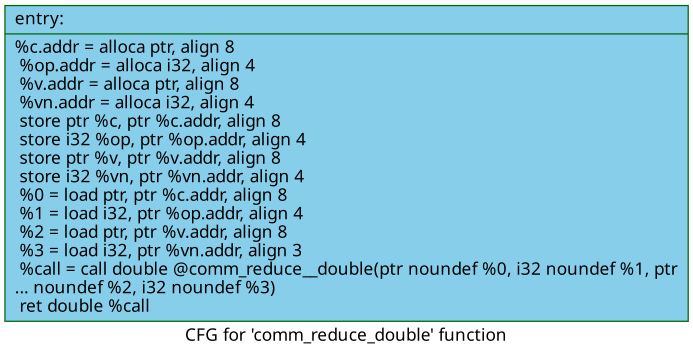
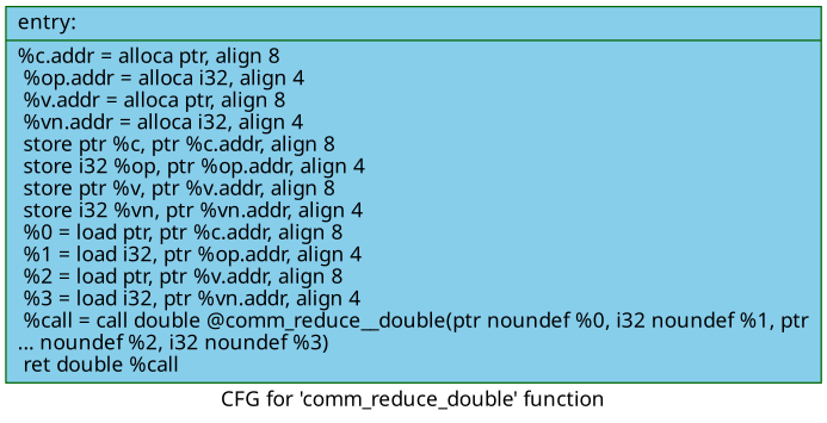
  digraph {
    label="CFG for 'comm_reduce_double' function"
    fontname="Noto Sans"
-   n1 [color=darkgreen fillcolor=skyblue fontname="Noto Sans" label="{entry:\l|  %c.addr = alloca ptr, align 8\l  %op.addr = alloca i32, align 4\l  %v.addr = alloca ptr, align 8\l  %vn.addr = alloca i32, align 4\l  store ptr %c, ptr %c.addr, align 8\l  store i32 %op, ptr %op.addr, align 4\l  store ptr %v, ptr %v.addr, align 8\l  store i32 %vn, ptr %vn.addr, align 4\l  %0 = load ptr, ptr %c.addr, align 8\l  %1 = load i32, ptr %op.addr, align 4\l  %2 = load ptr, ptr %v.addr, align 8\l  %3 = load i32, ptr %vn.addr, align 3\l  %call = call double @comm_reduce__double(ptr noundef %0, i32 noundef %1, ptr\l... noundef %2, i32 noundef %3)\l  ret double %call\l}" shape=record style=filled]
+   n1 [color=darkgreen fillcolor=skyblue fontname="Noto Sans" label="{entry:\l|  %c.addr = alloca ptr, align 8\l  %op.addr = alloca i32, align 4\l  %v.addr = alloca ptr, align 8\l  %vn.addr = alloca i32, align 4\l  store ptr %c, ptr %c.addr, align 8\l  store i32 %op, ptr %op.addr, align 4\l  store ptr %v, ptr %v.addr, align 8\l  store i32 %vn, ptr %vn.addr, align 4\l  %0 = load ptr, ptr %c.addr, align 8\l  %1 = load i32, ptr %op.addr, align 4\l  %2 = load ptr, ptr %v.addr, align 8\l  %3 = load i32, ptr %vn.addr, align 4\l  %call = call double @comm_reduce__double(ptr noundef %0, i32 noundef %1, ptr\l... noundef %2, i32 noundef %3)\l  ret double %call\l}" shape=record style=filled]
  }
